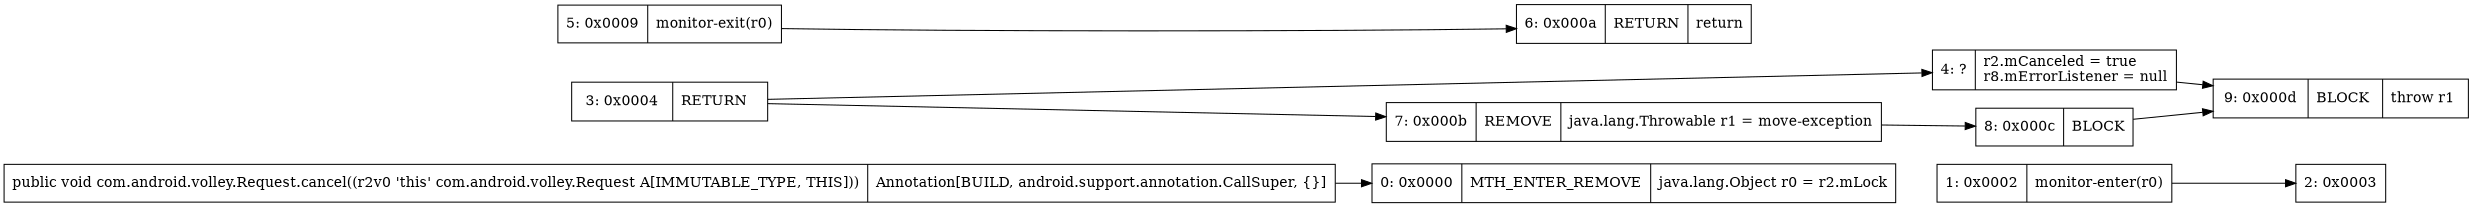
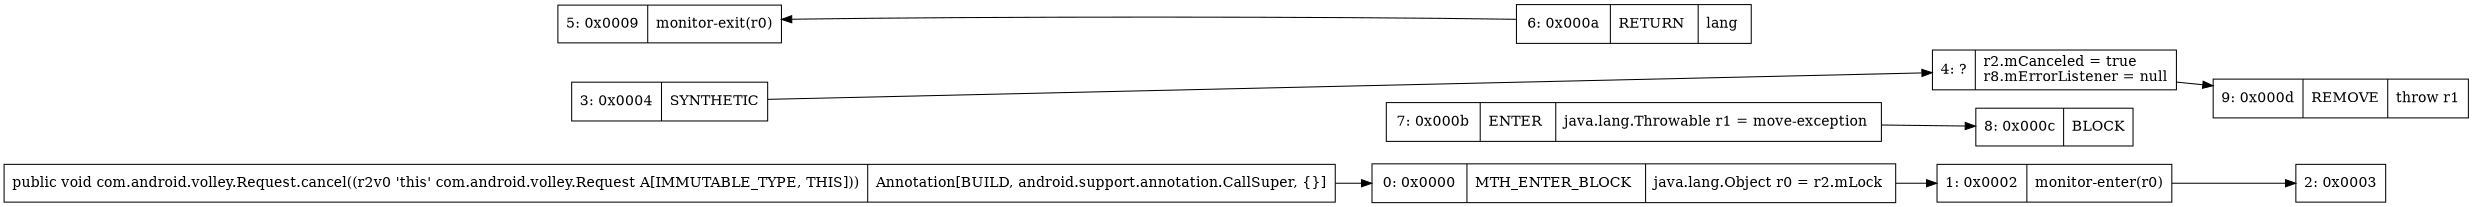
  digraph {
    rankdir=LR
    node [shape=record]
-   n1 [label="{0\:\ 0x0000|MTH_ENTER_REMOVE\l|java.lang.Object r0 = r2.mLock\l}"]
+   n1 [label="{0\:\ 0x0000|MTH_ENTER_BLOCK\l|java.lang.Object r0 = r2.mLock\l}"]
    n2 [label="{1\:\ 0x0002|monitor\-enter(r0)\l}"]
    n3 [label="{2\:\ 0x0003}"]
-   n4 [label="{3\:\ 0x0004|RETURN\l}"]
+   n4 [label="{3\:\ 0x0004|SYNTHETIC\l}"]
    n5 [label="{4\:\ ?|r2.mCanceled = true\lr8.mErrorListener = null\l}"]
-   n6 [label="{7\:\ 0x000b|REMOVE\l|java.lang.Throwable r1 = move\-exception\l}"]
-   n7 [label="{9\:\ 0x000d|BLOCK\l|throw r1\l}"]
+   n6 [label="{7\:\ 0x000b|ENTER\l|java.lang.Throwable r1 = move\-exception\l}"]
+   n7 [label="{9\:\ 0x000d|REMOVE\l|throw r1\l}"]
    n8 [label="{8\:\ 0x000c|BLOCK\l}"]
    n9 [label="{5\:\ 0x0009|monitor\-exit(r0)\l}"]
-   n10 [label="{6\:\ 0x000a|RETURN\l|return\l}"]
+   n10 [label="{6\:\ 0x000a|RETURN\l|lang\l}"]
    n11 [label="{public void com.android.volley.Request.cancel((r2v0 'this' com.android.volley.Request A[IMMUTABLE_TYPE, THIS]))  | Annotation[BUILD, android.support.annotation.CallSuper, \{\}]\l}"]
+   n1 -> n2
    n2 -> n3
    n4 -> n5
-   n4 -> n6
    n5 -> n7
    n6 -> n8
-   n8 -> n7
-   n9 -> n10
+   n10 -> n9
    n11 -> n1
  }
